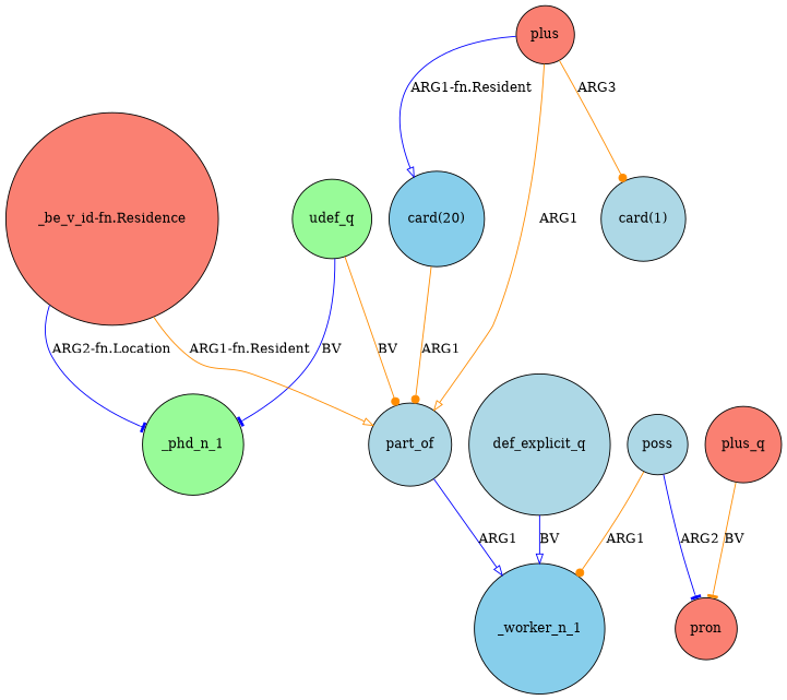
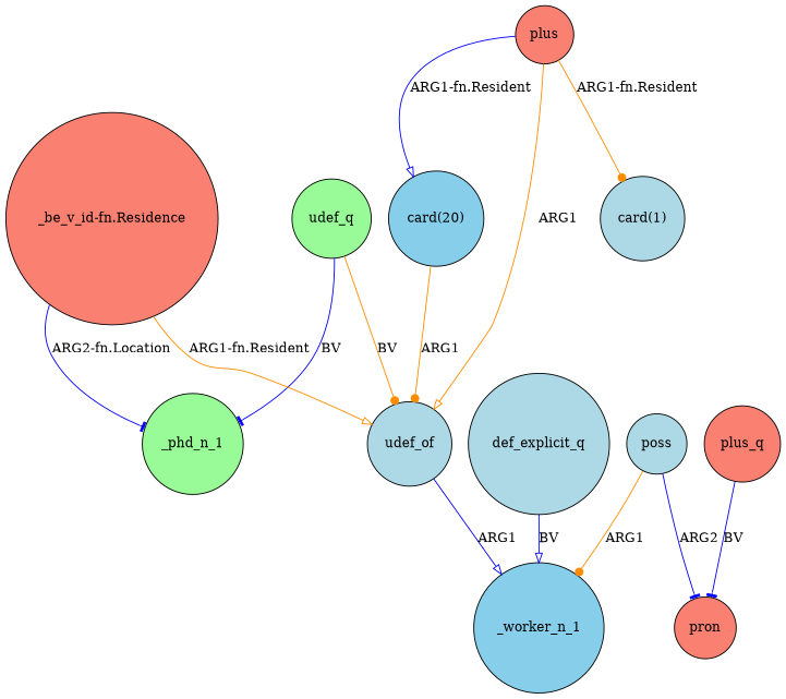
  digraph {
    node [fillcolor=lightblue shape=circle style=filled]
    edge [arrowhead=onormal color=darkorange]
    udef_q [fillcolor=palegreen]
    _phd_n_1 [fillcolor=palegreen]
-   part_of
+   part_of [label=udef_of]
    _worker_n_1 [fillcolor=skyblue]
    "card(20)" [fillcolor=skyblue]
    plus [fillcolor=salmon]
    "card(1)"
    def_explicit_q
    poss
    pron [fillcolor=salmon]
    n11 [fillcolor=salmon label=plus_q]
    "_be_v_id-fn.Residence" [fillcolor=salmon]
    udef_q -> _phd_n_1 [arrowhead=tee color=blue label=BV]
    udef_q -> part_of [arrowhead=dot label=BV]
    part_of -> _worker_n_1 [color=blue label=ARG1]
    "card(20)" -> part_of [arrowhead=dot label=ARG1]
    plus -> part_of [label=ARG1]
    plus -> "card(20)" [color=blue label="ARG1-fn.Resident"]
-   plus -> "card(1)" [arrowhead=dot label=ARG3]
+   plus -> "card(1)" [arrowhead=dot label="ARG1-fn.Resident"]
    def_explicit_q -> _worker_n_1 [color=blue label=BV]
    poss -> _worker_n_1 [arrowhead=dot label=ARG1]
    poss -> pron [arrowhead=tee color=blue label=ARG2]
-   n11 -> pron [arrowhead=tee label=BV]
+   n11 -> pron [arrowhead=tee color=blue label=BV]
    "_be_v_id-fn.Residence" -> _phd_n_1 [arrowhead=tee color=blue label="ARG2-fn.Location"]
    "_be_v_id-fn.Residence" -> part_of [label="ARG1-fn.Resident"]
  }
